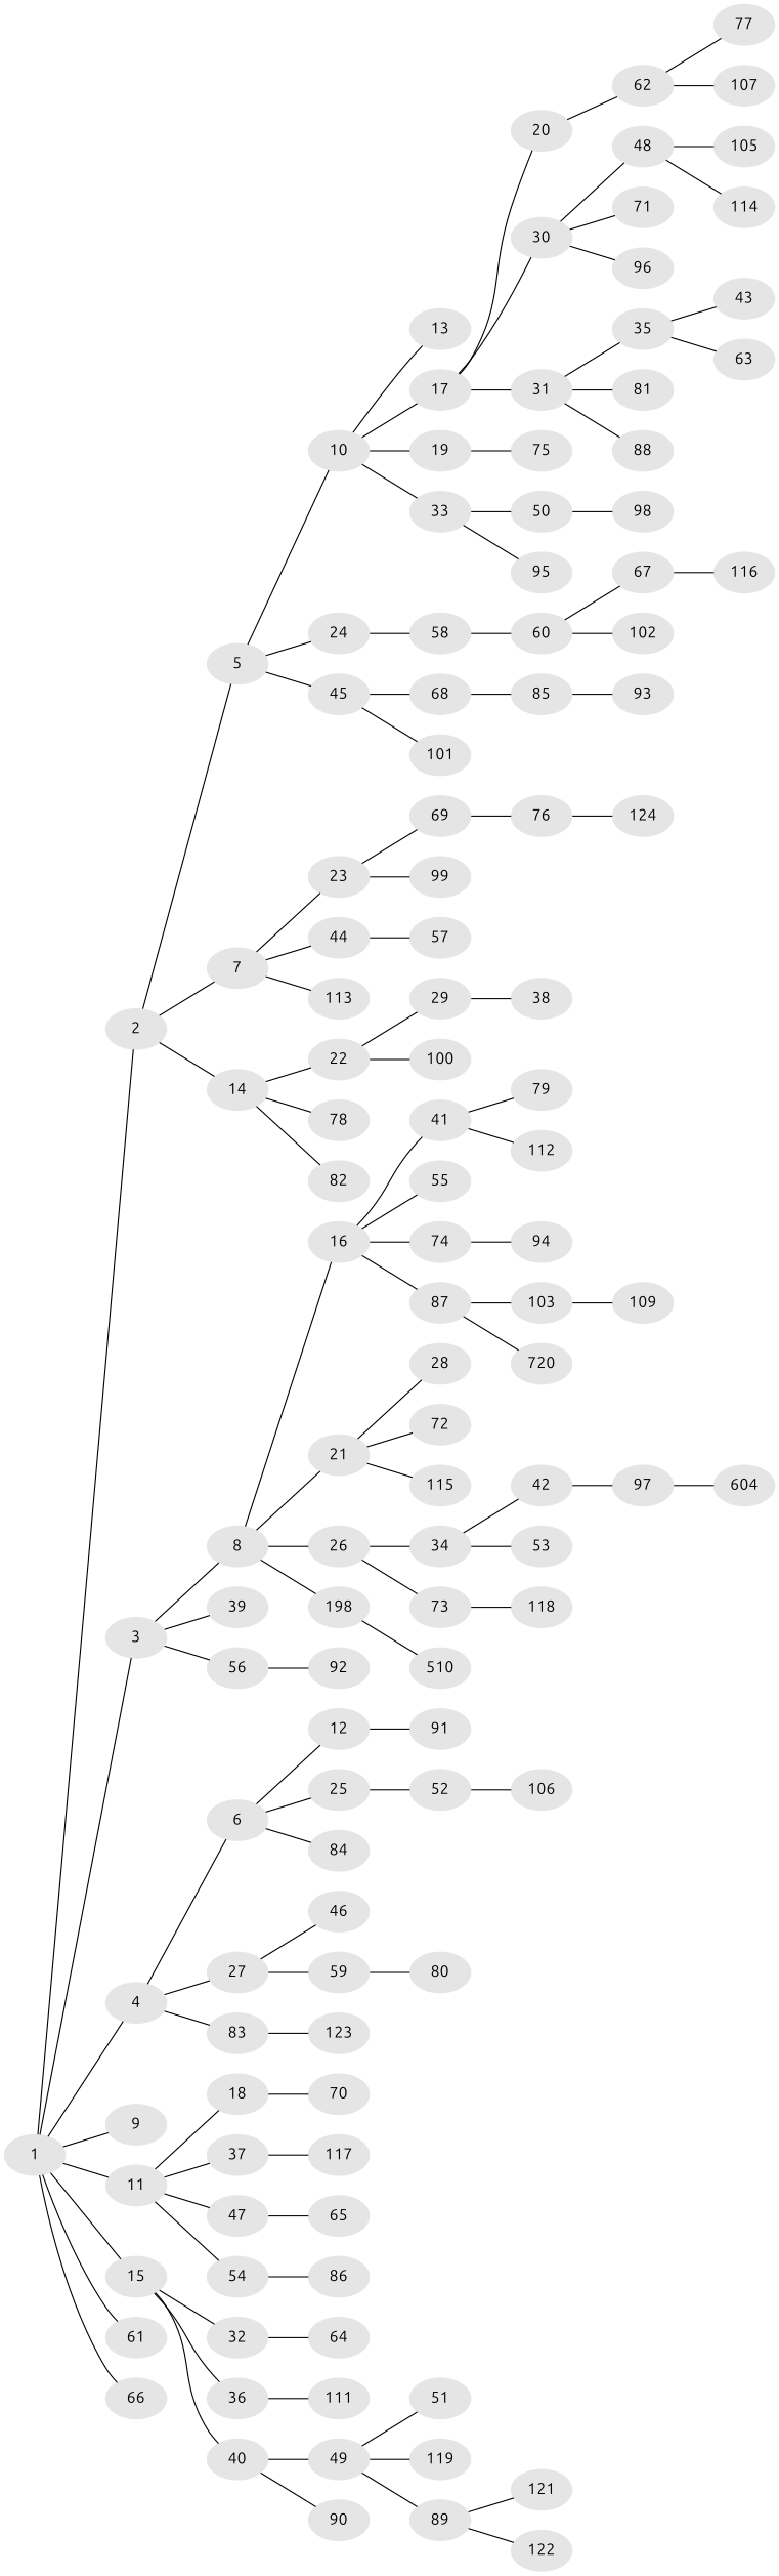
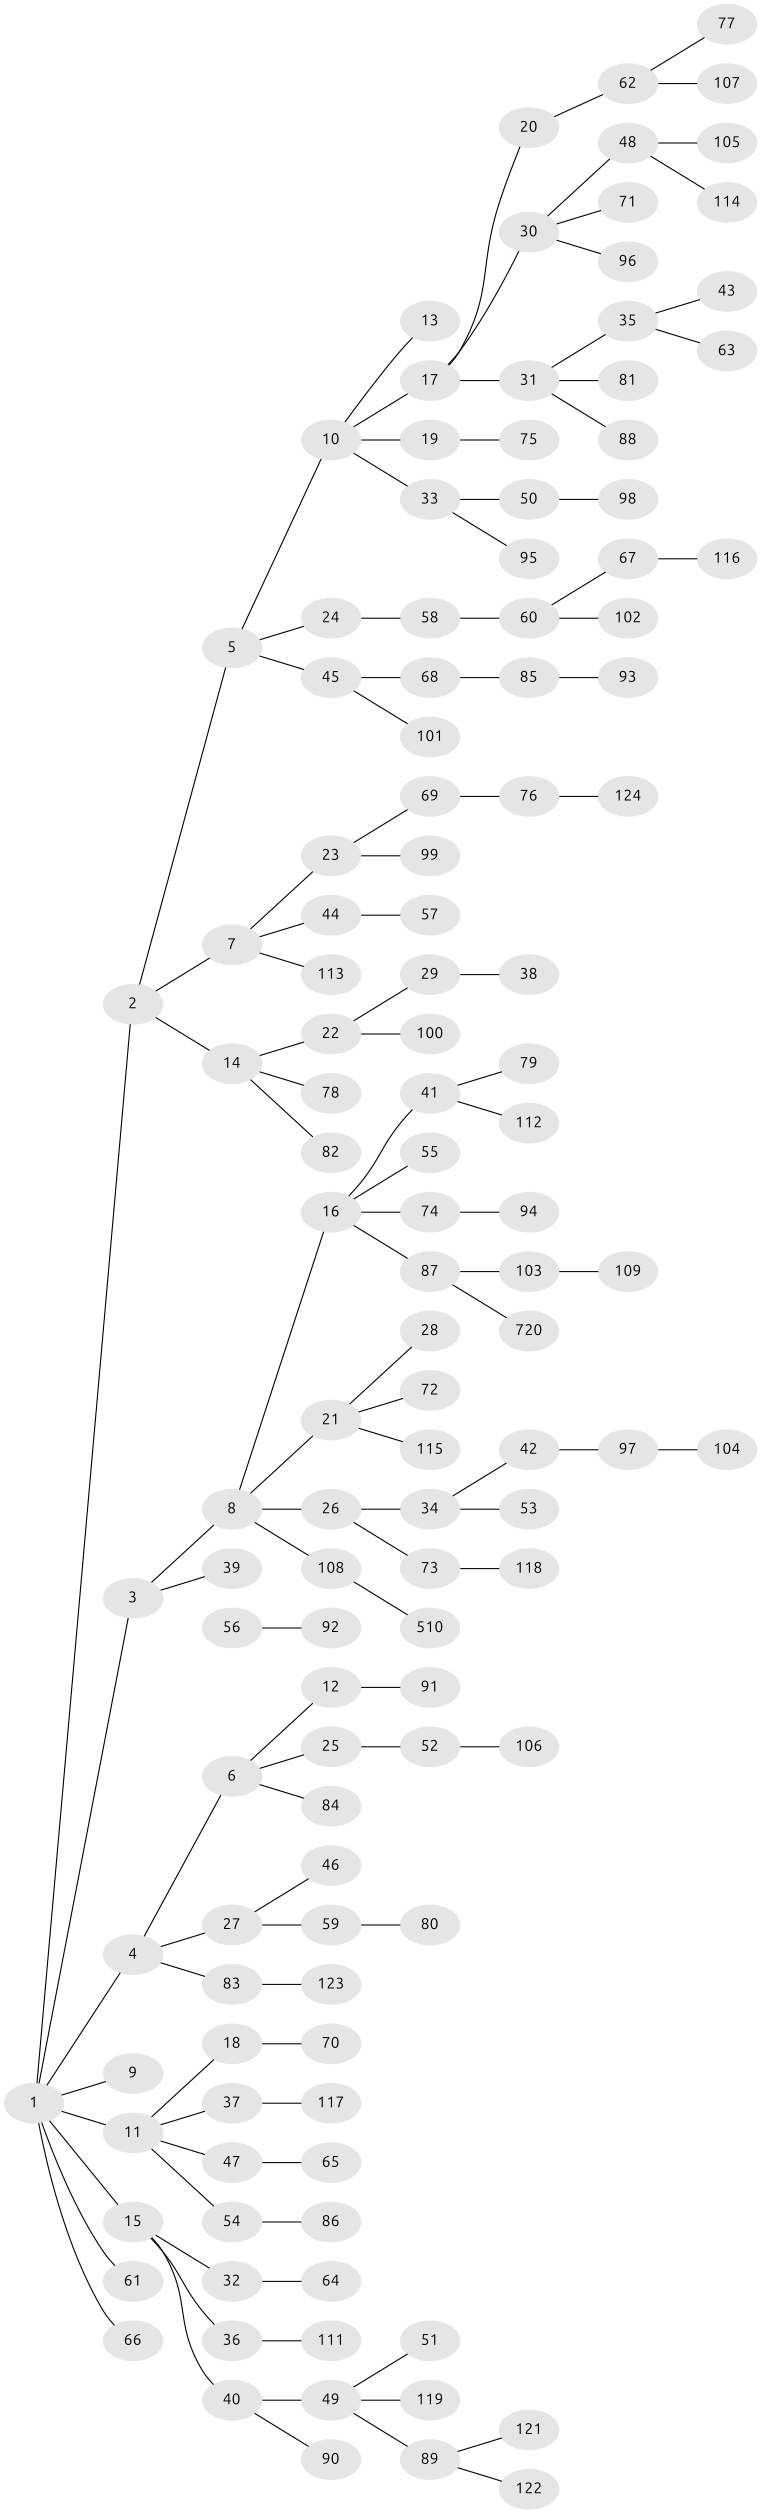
  graph {
    fontname=Ubuntu
    rankdir=LR
    node [color=gray90 fontname=Ubuntu style=filled]
    edge [fontname=Ubuntu]
    1
    2
    3
    4
    9
    11
    15
    61
    66
    5
    7
    14
    8
    39
    56
    6
    27
    83
    18
    37
    47
    54
    32
    36
    40
    10
    24
    45
    23
    44
    113
    22
    78
    82
    16
    21
    26
-   108 [label=198]
+   108
    92
    12
    25
    84
    46
    59
    123
    13
    17
    19
    33
    58
    68
    101
    91
    52
    69
    99
    57
    41
    55
    74
    87
    28
    72
    115
    34
    73
    n67 [label=510]
    20
    30
    31
    75
    50
    95
    98
    70
    117
    65
    86
    29
    100
    64
    111
    49
    90
    79
    112
    94
    103
    n89 [label=720]
    62
    48
    71
    96
    35
    81
    88
    77
    107
    38
    76
    60
    106
    42
    53
    118
    80
    105
    114
    43
    63
    97
    51
    119
    89
-   104 [label=604]
+   104
    85
    121
    122
    67
    102
    116
    93
    124
    109
    1 -- 2
    1 -- 3
    1 -- 4
    1 -- 9
    1 -- 11
    1 -- 15
    1 -- 61
    1 -- 66
    2 -- 5
    2 -- 7
    2 -- 14
    3 -- 8
    3 -- 39
-   3 -- 56
    4 -- 6
    4 -- 27
    4 -- 83
    11 -- 18
    11 -- 37
    11 -- 47
    11 -- 54
    15 -- 32
    15 -- 36
    15 -- 40
    5 -- 10
    5 -- 24
    5 -- 45
    7 -- 23
    7 -- 44
    7 -- 113
    14 -- 22
    14 -- 78
    14 -- 82
    8 -- 16
    8 -- 21
    8 -- 26
    8 -- 108
    56 -- 92
    6 -- 12
    6 -- 25
    6 -- 84
    27 -- 46
    27 -- 59
    83 -- 123
    18 -- 70
    37 -- 117
    47 -- 65
    54 -- 86
    32 -- 64
    36 -- 111
    40 -- 49
    40 -- 90
    10 -- 13
    10 -- 17
    10 -- 19
    10 -- 33
    24 -- 58
    45 -- 68
    45 -- 101
    23 -- 69
    23 -- 99
    44 -- 57
    22 -- 29
    22 -- 100
    16 -- 41
    16 -- 55
    16 -- 74
    16 -- 87
    21 -- 28
    21 -- 72
    21 -- 115
    26 -- 34
    26 -- 73
    108 -- n67
    12 -- 91
    25 -- 52
    59 -- 80
    17 -- 20
    17 -- 30
    17 -- 31
    19 -- 75
    33 -- 50
    33 -- 95
    58 -- 60
    68 -- 85
    52 -- 106
    69 -- 76
    41 -- 79
    41 -- 112
    74 -- 94
    87 -- 103
    87 -- n89
    34 -- 42
    34 -- 53
    73 -- 118
    20 -- 62
    30 -- 48
    30 -- 71
    30 -- 96
    31 -- 35
    31 -- 81
    31 -- 88
    50 -- 98
    29 -- 38
    49 -- 51
    49 -- 119
    49 -- 89
    103 -- 109
    62 -- 77
    62 -- 107
    48 -- 105
    48 -- 114
    35 -- 43
    35 -- 63
    76 -- 124
    60 -- 67
    60 -- 102
    42 -- 97
    97 -- 104
    89 -- 121
    89 -- 122
    85 -- 93
    67 -- 116
  }
